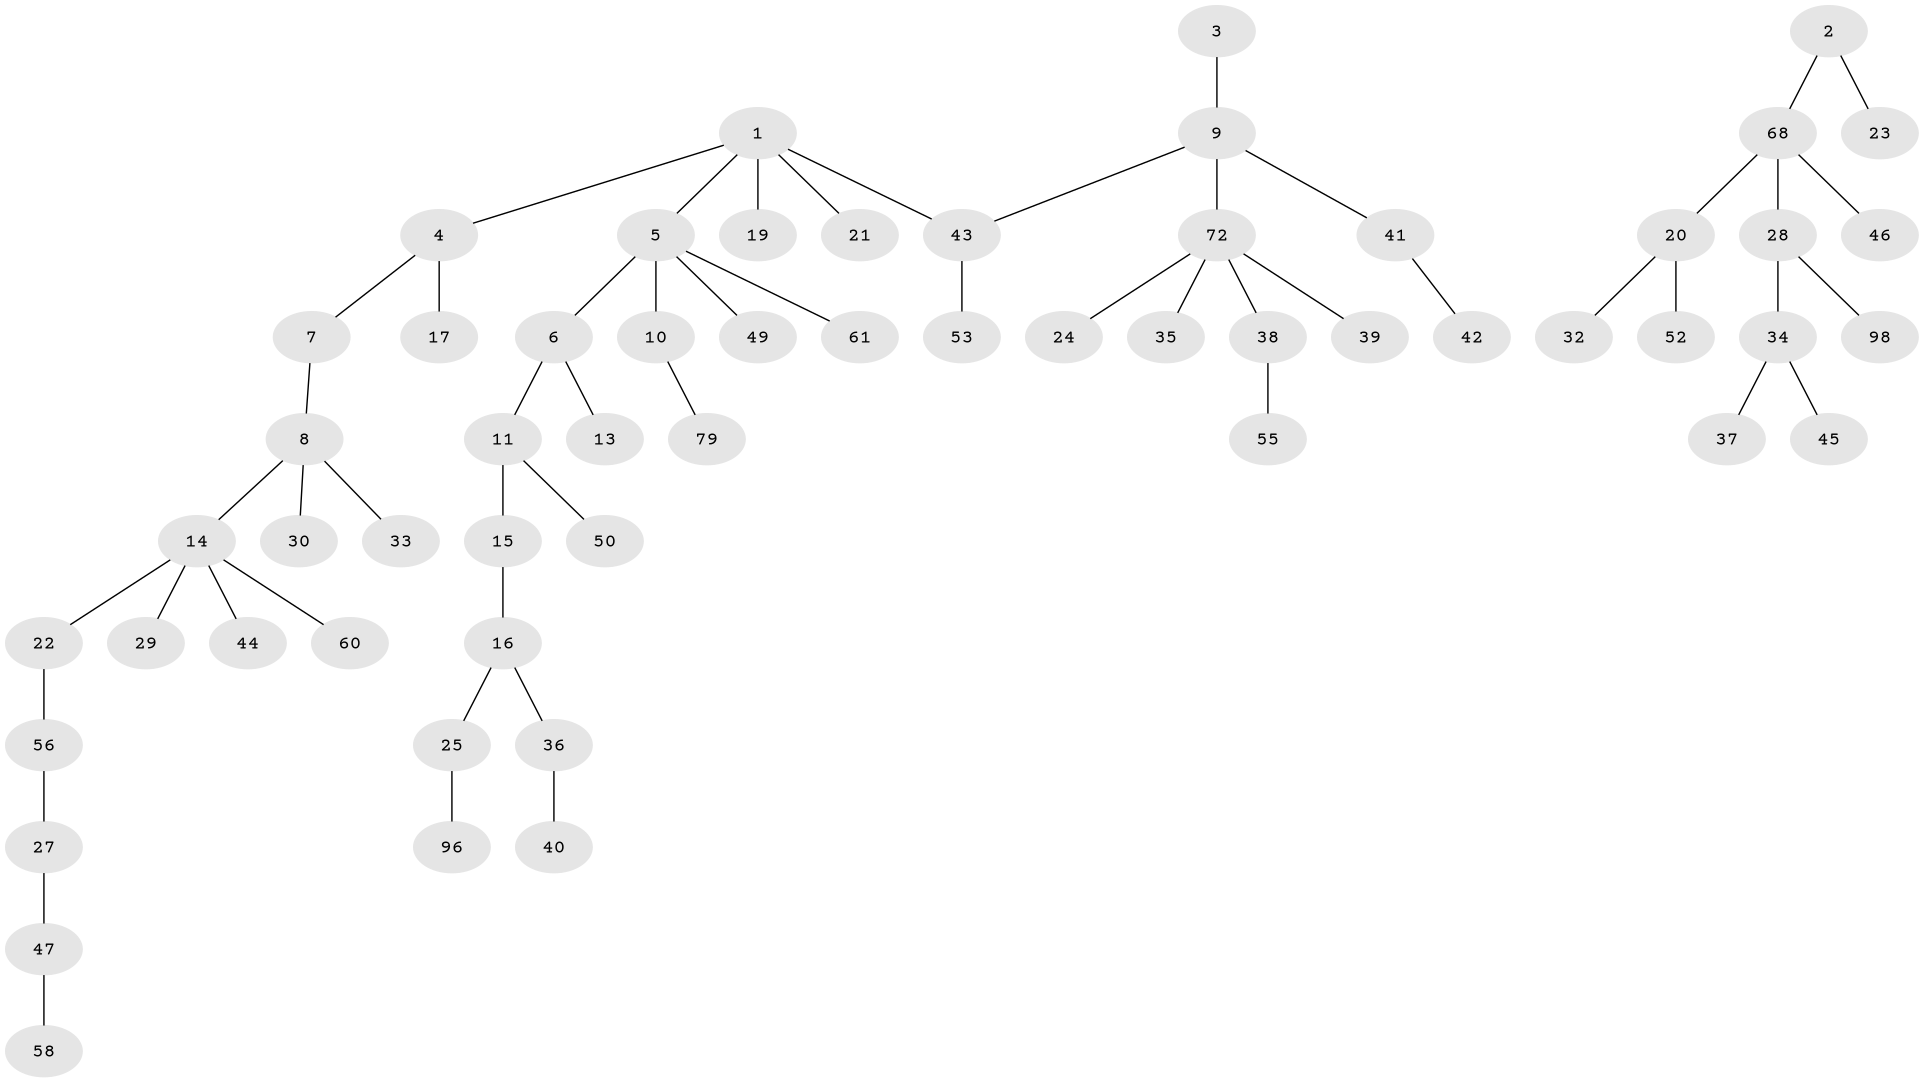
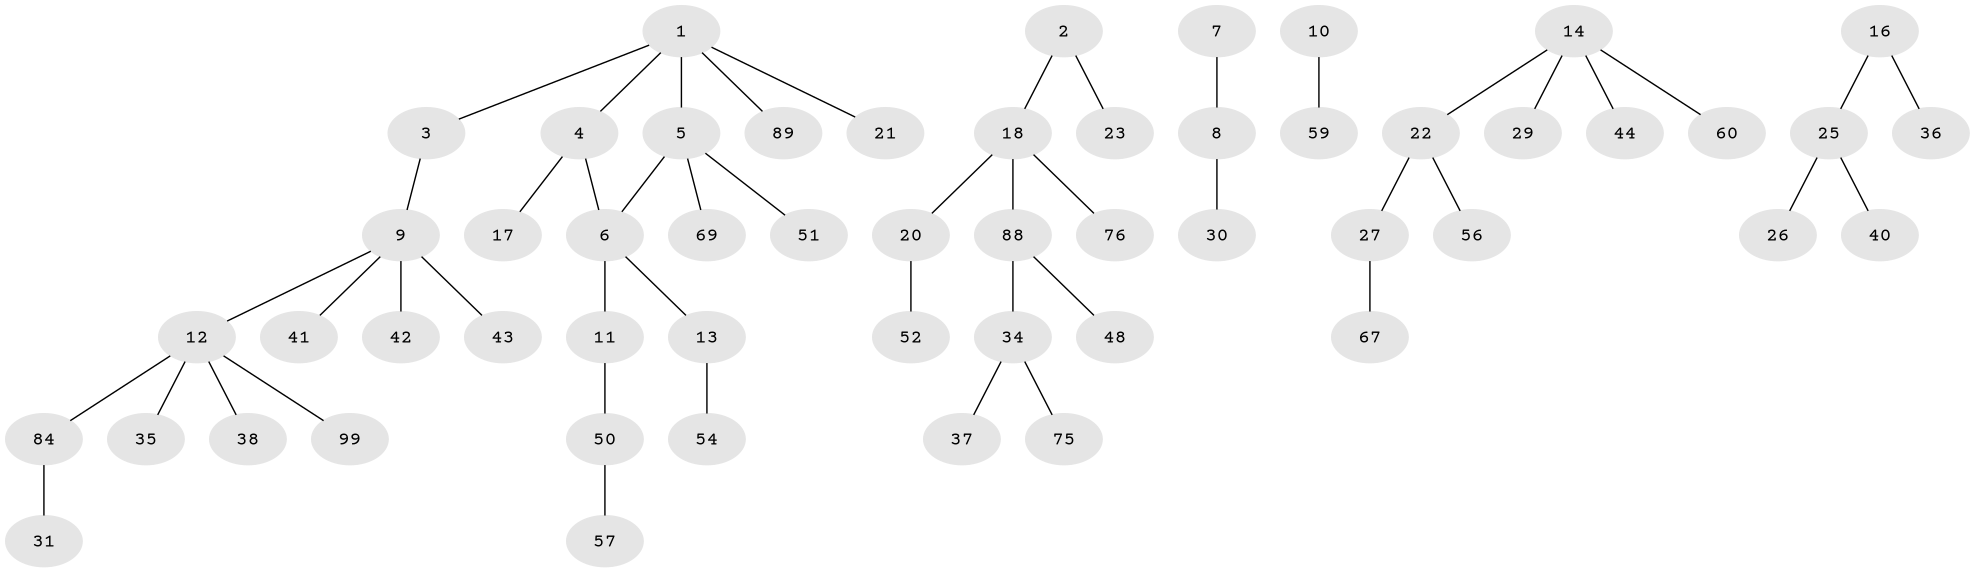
  graph {
    fontname="Courier Prime"
    node [color=gray90 fontname="Courier Prime" style=filled]
    edge [fontname="Courier Prime"]
    1
    3
    4
    5
-   19
+   19 [label=89]
    21
    2
-   18 [label=68]
+   18
    23
    9
    7
    17
    6
    10
-   49
-   51 [label=61]
+   49 [label=69]
+   51
    20
-   28
-   46
-   12 [label=72]
+   28 [label=88]
+   46 [label=76]
+   12
    41
    42
    43
    8
    11
    13
-   59 [label=79]
-   15
+   59
    50
+   54
    14
    30
-   33
    22
    29
    44
    60
-   24
+   24 [label=84]
    35
    38
-   39
-   53
+   39 [label=99]
    16
-   55
+   57
+   31
    27
    56
    25
    36
-   26 [label=96]
+   26
    40
-   32
    52
    34
-   48 [label=98]
-   47
-   58
+   48
+   47 [label=67]
    37
-   45
-   1 -- 43
+   45 [label=75]
+   1 -- 3
    1 -- 4
    1 -- 5
    1 -- 19
    1 -- 21
    3 -- 9
-   4 -- 7
+   4 -- 6
    4 -- 17
    5 -- 6
-   5 -- 10
    5 -- 49
    5 -- 51
    2 -- 18
    2 -- 23
    18 -- 20
    18 -- 28
    18 -- 46
    9 -- 12
    9 -- 41
-   41 -- 42
+   9 -- 42
    9 -- 43
    7 -- 8
    6 -- 11
    6 -- 13
    10 -- 59
-   20 -- 32
    20 -- 52
    28 -- 34
    28 -- 48
    12 -- 24
    12 -- 35
    12 -- 38
    12 -- 39
-   43 -- 53
-   8 -- 14
    8 -- 30
-   8 -- 33
-   11 -- 15
    11 -- 50
-   15 -- 16
+   13 -- 54
+   50 -- 57
    14 -- 22
    14 -- 29
    14 -- 44
    14 -- 60
-   56 -- 27
+   22 -- 27
    22 -- 56
-   38 -- 55
+   24 -- 31
    16 -- 25
    16 -- 36
    27 -- 47
    25 -- 26
-   36 -- 40
+   25 -- 40
    34 -- 37
    34 -- 45
-   47 -- 58
  }
